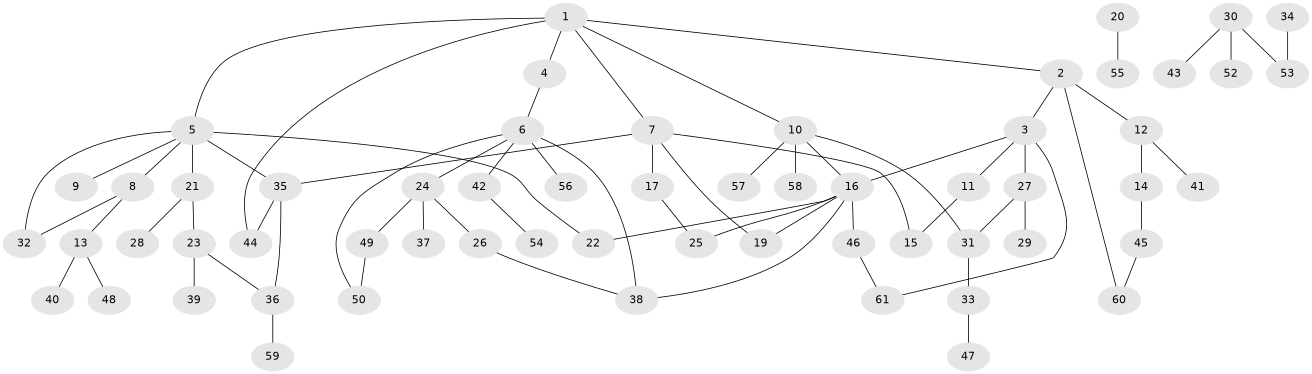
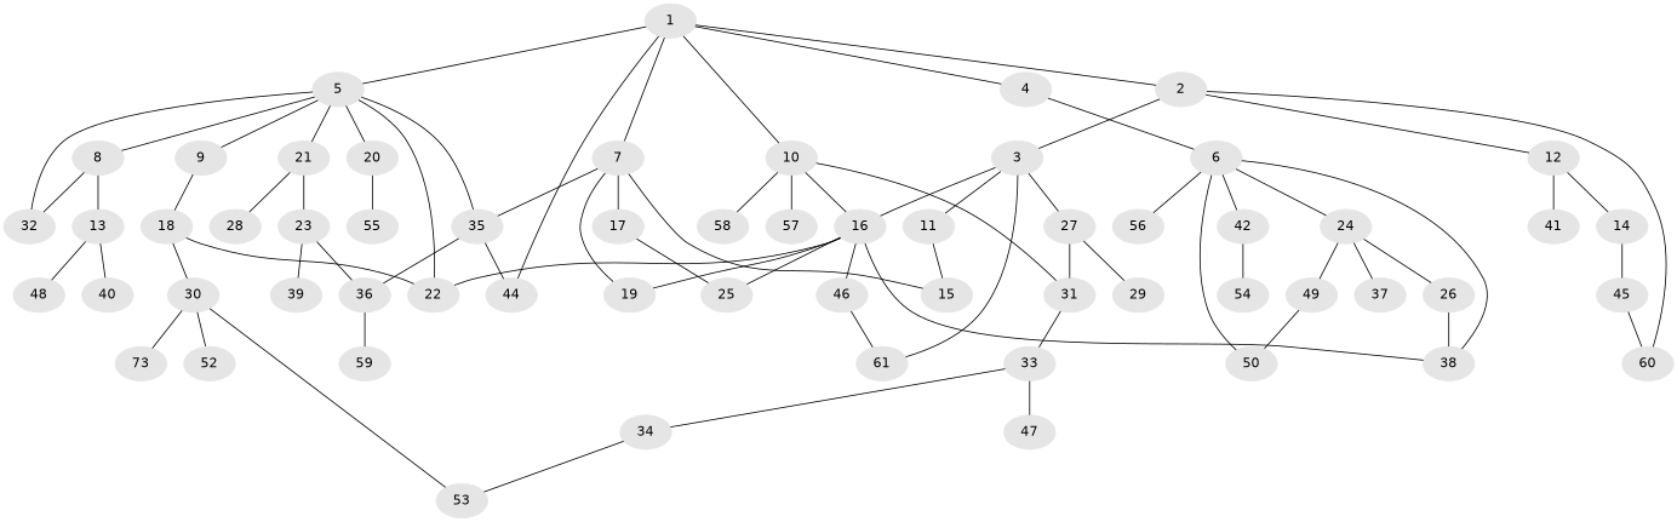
  graph {
    fontname="DejaVu Sans"
    node [color=gray90 fontname="DejaVu Sans" style=filled]
    edge [fontname="DejaVu Sans"]
    1
    2
    4
    5
    7
    10
    44
    3
    12
    60
    6
    8
    9
    20
    21
    22
    32
    35
    15
    17
    19
    16
    31
    57
    58
    11
    27
    n28 [label=61]
    14
    41
    38
    25
    46
    29
    42
    50
    56
    24
    13
+   18
    55
    23
    28
    36
    54
    40
    48
    30
    33
    45
    26
    37
    49
-   43
+   43 [label=73]
    52
    53
    39
    59
    34
    47
    1 -- 2
    1 -- 4
    1 -- 5
    1 -- 7
    1 -- 10
    1 -- 44
    2 -- 3
    2 -- 12
    2 -- 60
    4 -- 6
    5 -- 8
    5 -- 9
+   5 -- 20
    5 -- 21
    5 -- 22
    5 -- 32
    5 -- 35
    7 -- 35
    7 -- 15
    7 -- 17
    7 -- 19
    10 -- 16
    10 -- 31
    10 -- 57
    10 -- 58
    3 -- 16
    3 -- 11
    3 -- 27
    3 -- n28
    12 -- 14
    12 -- 41
    6 -- 38
    6 -- 42
    6 -- 50
    6 -- 56
    6 -- 24
    8 -- 32
    8 -- 13
+   9 -- 18
    20 -- 55
    21 -- 23
    21 -- 28
    35 -- 44
    35 -- 36
    17 -- 25
    16 -- 22
    16 -- 19
    16 -- 38
    16 -- 25
    16 -- 46
    31 -- 33
    11 -- 15
    27 -- 31
    27 -- 29
    14 -- 45
    46 -- n28
    42 -- 54
    24 -- 26
    24 -- 37
    24 -- 49
    13 -- 40
    13 -- 48
+   18 -- 22
+   18 -- 30
    23 -- 36
    23 -- 39
    36 -- 59
    30 -- 43
    30 -- 52
    30 -- 53
+   33 -- 34
    33 -- 47
    45 -- 60
    26 -- 38
    49 -- 50
    34 -- 53
  }
